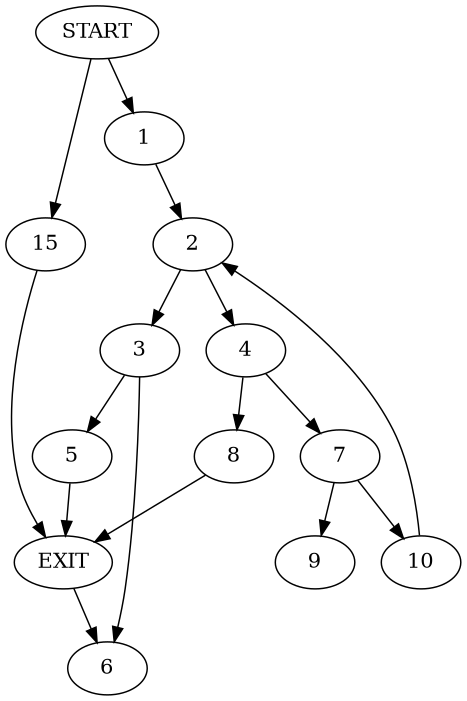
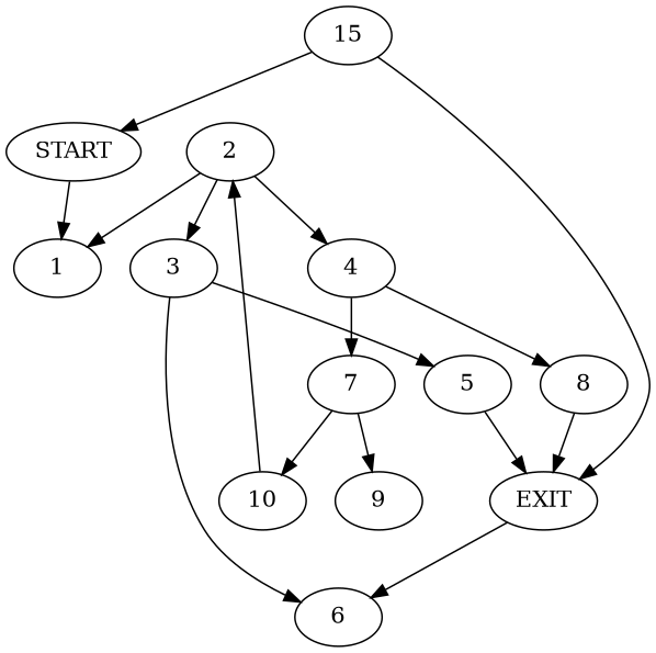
  digraph {
    n1 [label=START]
    1
    n3 [label=15]
    2
    n5 [label=EXIT]
    6
    3
    4
    5
    7
    8
    9
    10
    n1 -> 1
-   n1 -> n3
-   1 -> 2
+   n3 -> n1
+   2 -> 1
    n3 -> n5
    2 -> 3
    2 -> 4
    n5 -> 6
    3 -> 6
    3 -> 5
    4 -> 7
    4 -> 8
    5 -> n5
    7 -> 9
    7 -> 10
    8 -> n5
    10 -> 2
  }
